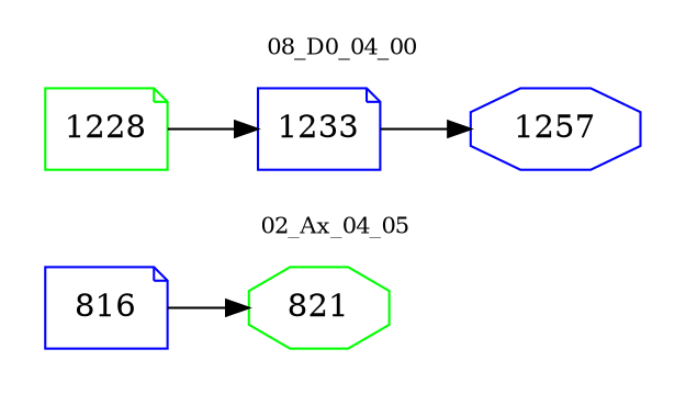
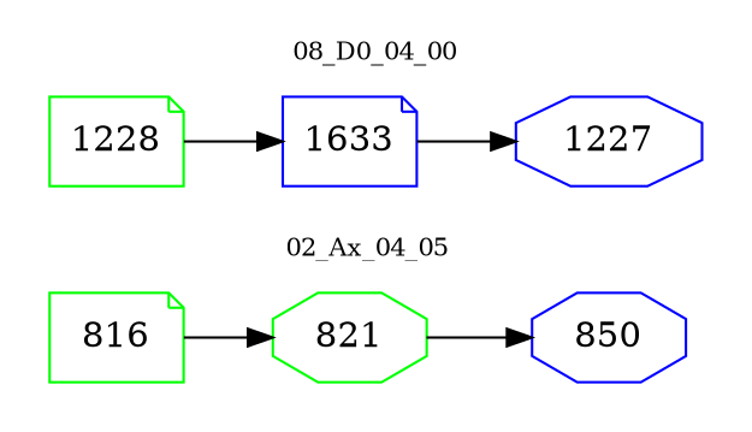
  digraph {
    rankdir=LR
    node [color=green shape=note]
    edge [color=black]
-   n1 [color=blue label=816]
+   n1 [label=816]
    n2 [label=821 shape=octagon]
+   n3 [color=blue label=850 shape=octagon]
    n4 [label=1228]
-   n5 [color=blue label=1233]
-   n6 [color=blue label=1257 shape=octagon]
+   n5 [color=blue label=1633]
+   n6 [color=blue label=1227 shape=octagon]
    subgraph cluster_1 {
      color=white
      fontsize=10
      label="02_Ax_04_05"
      n1
      n2
+     n3
    }
    subgraph cluster_2 {
      color=white
      fontsize=10
      label="08_D0_04_00"
      n4
      n5
      n6
    }
    n1 -> n2
+   n2 -> n3
    n4 -> n5
    n5 -> n6
  }
